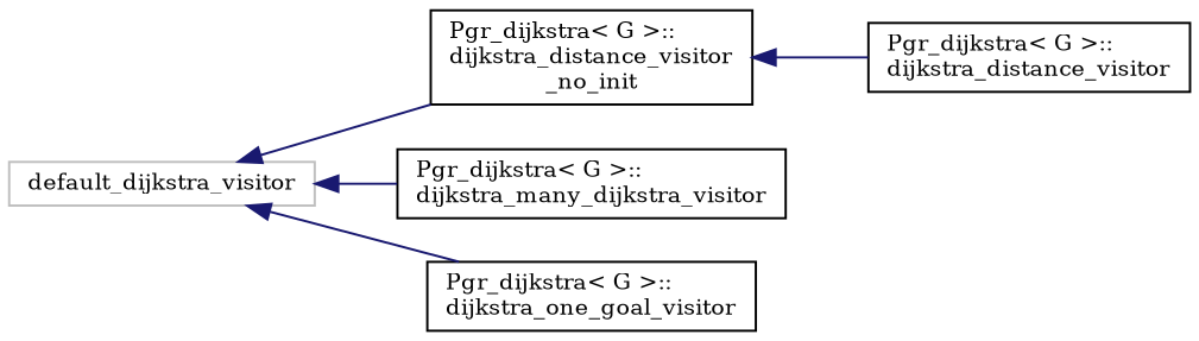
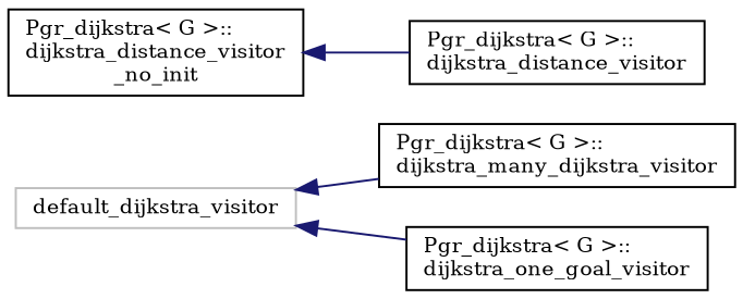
  digraph {
    fontname="DejaVu Serif"
    rankdir=LR
    node [color=black fillcolor=white fontname="DejaVu Serif" fontsize=10 shape=record style=filled]
    edge [color=midnightblue dir=back fontname="DejaVu Serif" fontsize=10 labelfontname=Helvetica labelfontsize=10 style=solid]
    n1 [color=grey75 height=0.2 label=default_dijkstra_visitor width=0.4]
    n2 [height=0.2 label="Pgr_dijkstra\< G \>::\ldijkstra_distance_visitor\l_no_init" width=0.4]
    n3 [height=0.2 label="Pgr_dijkstra\< G \>::\ldijkstra_many_dijkstra_visitor" width=0.4]
    n4 [height=0.2 label="Pgr_dijkstra\< G \>::\ldijkstra_one_goal_visitor" width=0.4]
    n5 [height=0.2 label="Pgr_dijkstra\< G \>::\ldijkstra_distance_visitor" width=0.4]
-   n1 -> n2
    n1 -> n3
    n1 -> n4
    n2 -> n5
  }
